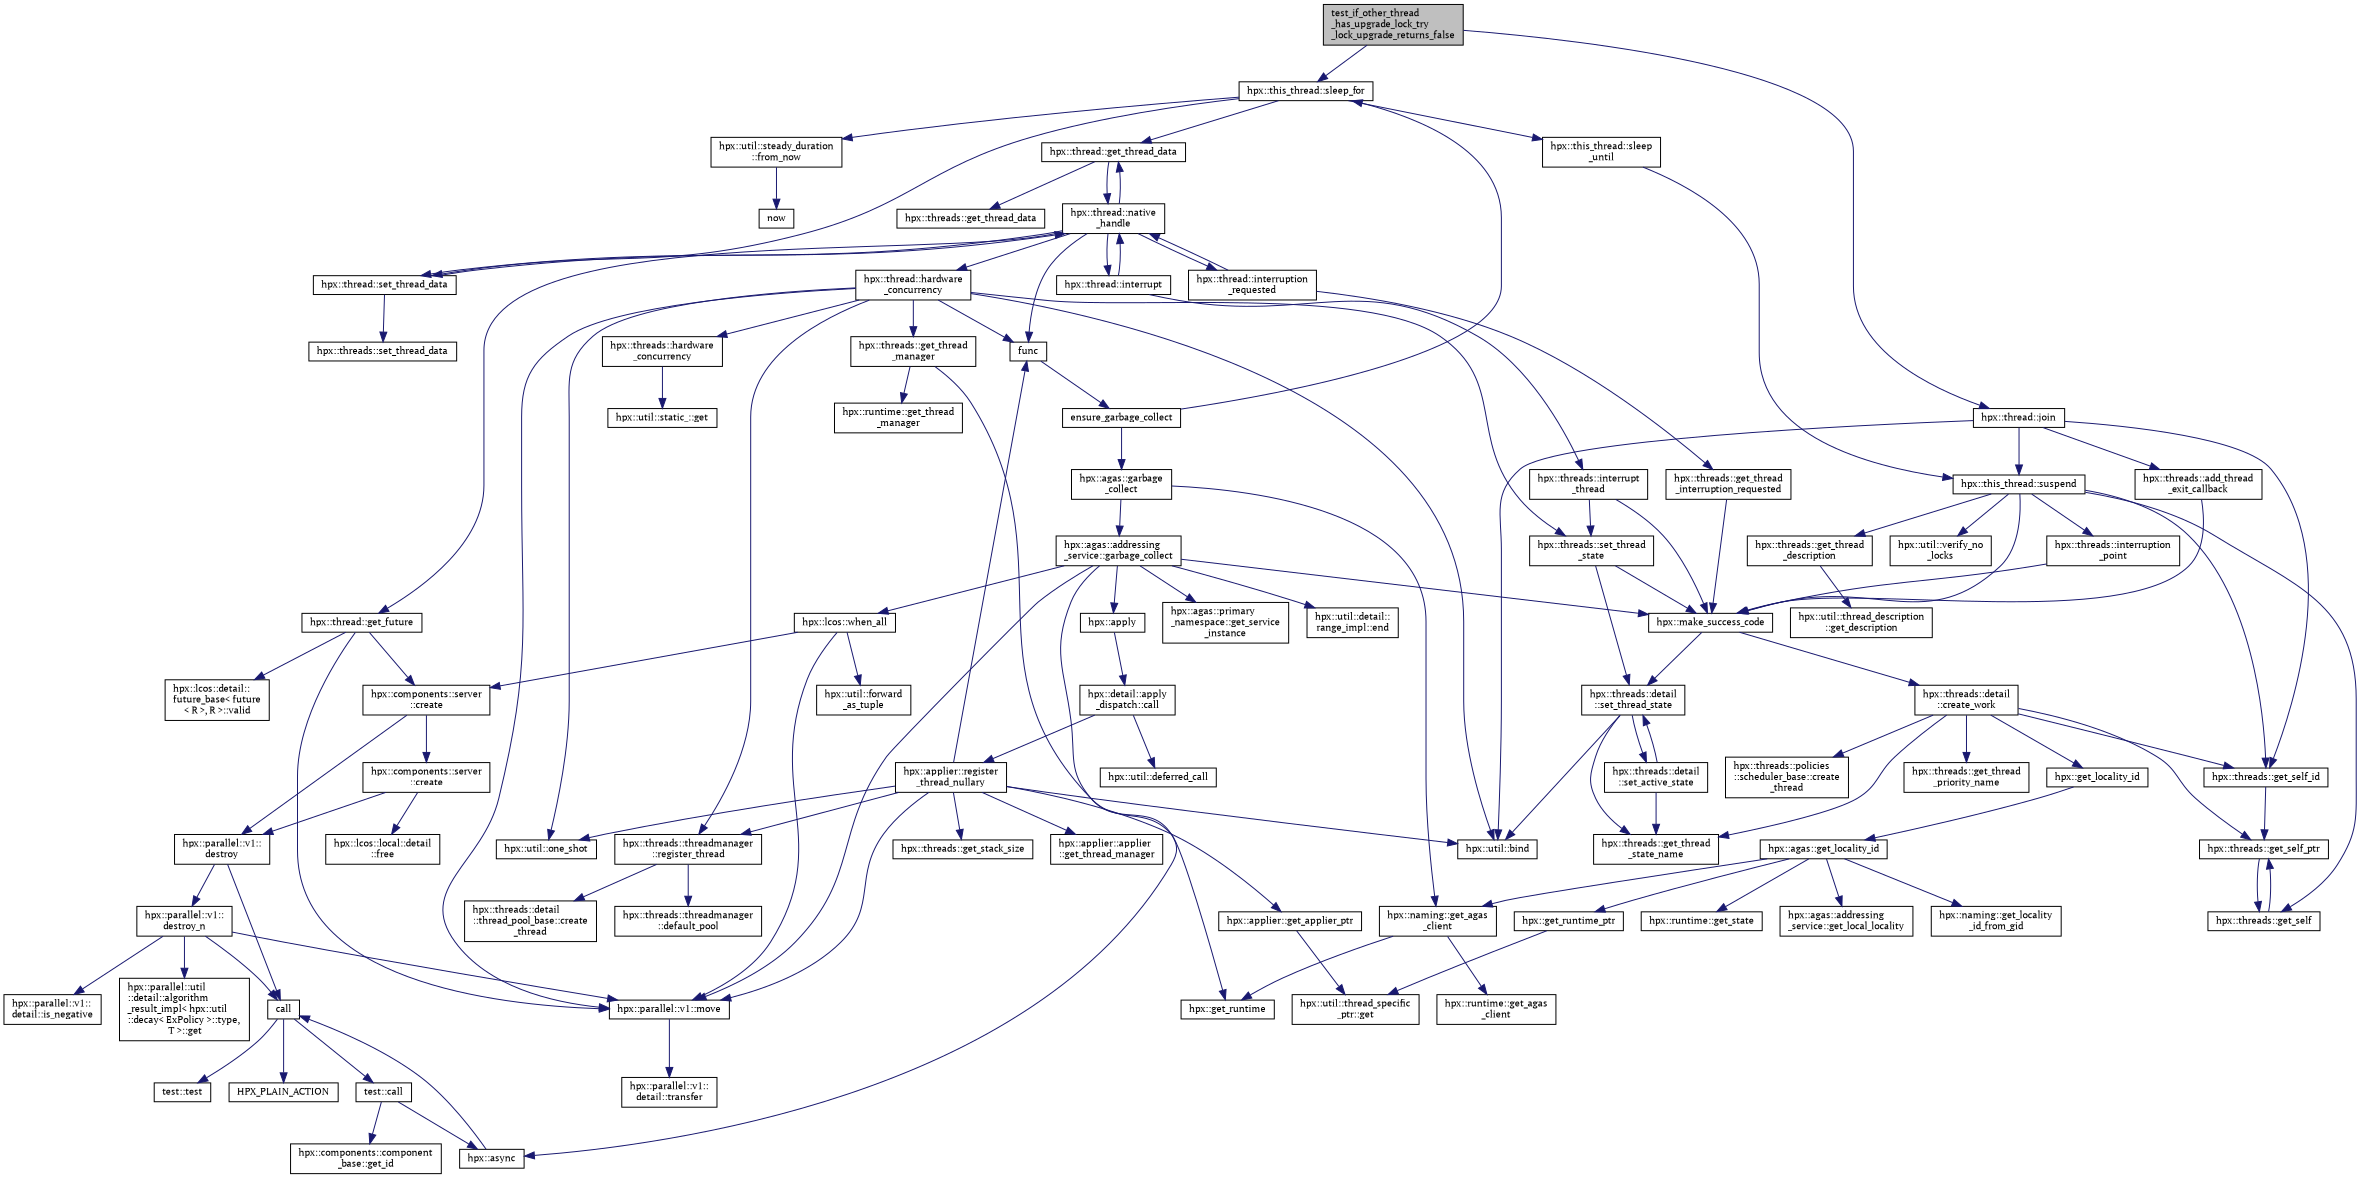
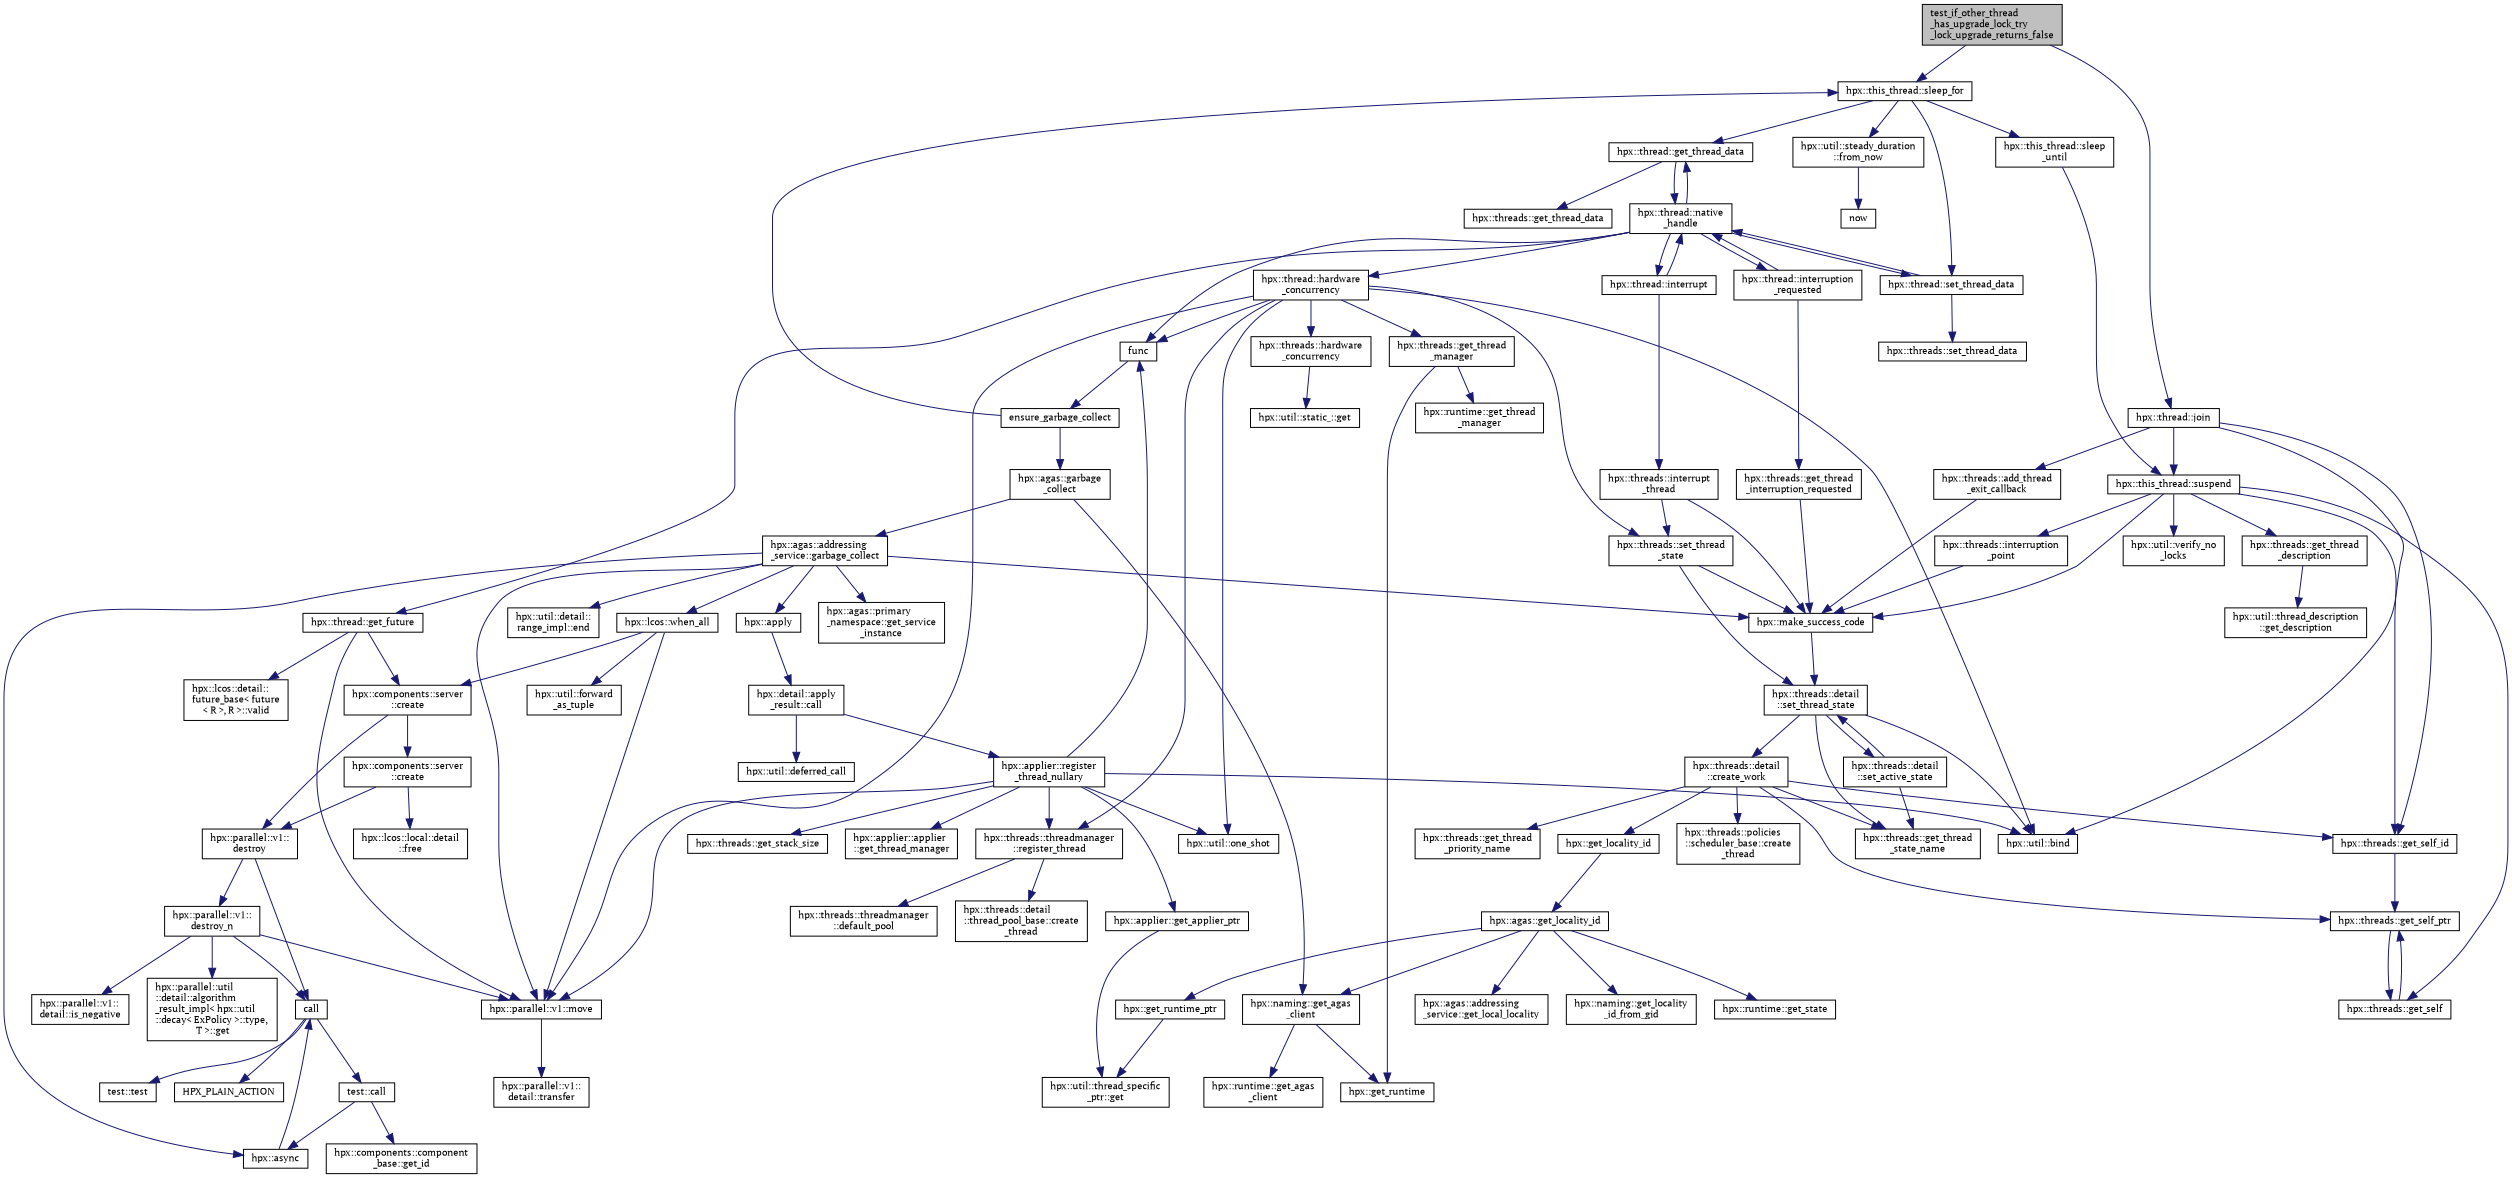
  digraph {
    fontname="PT Serif"
    rankdir=TB
    node [color=black fillcolor=white fontname="PT Serif" fontsize=10 shape=record style=filled]
    edge [color=midnightblue fontname="PT Serif" fontsize=10 labelfontname=Helvetica labelfontsize=10 style=solid]
    n1 [fillcolor=grey75 fontcolor=black height=0.2 label="test_if_other_thread\l_has_upgrade_lock_try\l_lock_upgrade_returns_false" width=0.4]
    n2 [height=0.2 label="hpx::this_thread::sleep_for" width=0.4]
    n3 [height=0.2 label="hpx::thread::join" width=0.4]
    n4 [height=0.2 label="hpx::this_thread::sleep\l_until" width=0.4]
    n5 [height=0.2 label="hpx::util::steady_duration\l::from_now" width=0.4]
    n6 [height=0.2 label="hpx::thread::get_thread_data" width=0.4]
    n7 [height=0.2 label="hpx::thread::set_thread_data" width=0.4]
    n8 [height=0.2 label="hpx::this_thread::suspend" width=0.4]
    n9 [height=0.2 label="hpx::threads::get_self_id" width=0.4]
    n10 [height=0.2 label="hpx::util::bind" width=0.4]
    n11 [height=0.2 label="hpx::threads::add_thread\l_exit_callback" width=0.4]
    n12 [height=0.2 label=now width=0.4]
    n13 [height=0.2 label="hpx::threads::get_thread_data" width=0.4]
    n14 [height=0.2 label="hpx::thread::native\l_handle" width=0.4]
    n15 [height=0.2 label="hpx::threads::set_thread_data" width=0.4]
    n16 [height=0.2 label="hpx::threads::get_self" width=0.4]
    n17 [height=0.2 label="hpx::threads::interruption\l_point" width=0.4]
    n18 [height=0.2 label="hpx::make_success_code" width=0.4]
    n19 [height=0.2 label="hpx::util::verify_no\l_locks" width=0.4]
    n20 [height=0.2 label="hpx::threads::get_thread\l_description" width=0.4]
    n21 [height=0.2 label="hpx::threads::get_self_ptr" width=0.4]
    n22 [height=0.2 label="hpx::threads::detail\l::set_thread_state" width=0.4]
    n23 [height=0.2 label="hpx::util::thread_description\l::get_description" width=0.4]
    n24 [height=0.2 label="hpx::thread::hardware\l_concurrency" width=0.4]
    n25 [height=0.2 label=func width=0.4]
    n26 [height=0.2 label="hpx::thread::interrupt" width=0.4]
    n27 [height=0.2 label="hpx::thread::interruption\l_requested" width=0.4]
    n28 [height=0.2 label="hpx::thread::get_future" width=0.4]
    n29 [height=0.2 label="hpx::threads::hardware\l_concurrency" width=0.4]
    n30 [height=0.2 label="hpx::util::one_shot" width=0.4]
    n31 [height=0.2 label="hpx::parallel::v1::move" width=0.4]
    n32 [height=0.2 label="hpx::threads::threadmanager\l::register_thread" width=0.4]
    n33 [height=0.2 label="hpx::threads::get_thread\l_manager" width=0.4]
    n34 [height=0.2 label="hpx::threads::set_thread\l_state" width=0.4]
    n35 [height=0.2 label=ensure_garbage_collect width=0.4]
    n36 [height=0.2 label="hpx::threads::interrupt\l_thread" width=0.4]
    n37 [height=0.2 label="hpx::threads::get_thread\l_interruption_requested" width=0.4]
    n38 [height=0.2 label="hpx::components::server\l::create" width=0.4]
    n39 [height=0.2 label="hpx::lcos::detail::\lfuture_base\< future\l\< R \>, R \>::valid" width=0.4]
    n40 [height=0.2 label="hpx::util::static_::get" width=0.4]
    n41 [height=0.2 label="hpx::parallel::v1::\ldetail::transfer" width=0.4]
    n42 [height=0.2 label="hpx::threads::threadmanager\l::default_pool" width=0.4]
    n43 [height=0.2 label="hpx::threads::detail\l::thread_pool_base::create\l_thread" width=0.4]
    n44 [height=0.2 label="hpx::get_runtime" width=0.4]
    n45 [height=0.2 label="hpx::runtime::get_thread\l_manager" width=0.4]
    n46 [height=0.2 label="hpx::agas::garbage\l_collect" width=0.4]
    n47 [height=0.2 label="hpx::naming::get_agas\l_client" width=0.4]
    n48 [height=0.2 label="hpx::agas::addressing\l_service::garbage_collect" width=0.4]
    n49 [height=0.2 label="hpx::runtime::get_agas\l_client" width=0.4]
    n50 [height=0.2 label="hpx::agas::primary\l_namespace::get_service\l_instance" width=0.4]
    n51 [height=0.2 label="hpx::util::detail::\lrange_impl::end" width=0.4]
    n52 [height=0.2 label="hpx::apply" width=0.4]
    n53 [height=0.2 label="hpx::async" width=0.4]
    n54 [height=0.2 label="hpx::lcos::when_all" width=0.4]
-   n55 [height=0.2 label="hpx::detail::apply\l_dispatch::call" width=0.4]
+   n55 [height=0.2 label="hpx::detail::apply\l_result::call" width=0.4]
    n56 [height=0.2 label=call width=0.4]
    n57 [height=0.2 label="hpx::util::forward\l_as_tuple" width=0.4]
    n58 [height=0.2 label="hpx::applier::register\l_thread_nullary" width=0.4]
    n59 [height=0.2 label="hpx::util::deferred_call" width=0.4]
    n60 [height=0.2 label="hpx::applier::get_applier_ptr" width=0.4]
    n61 [height=0.2 label="hpx::threads::get_stack_size" width=0.4]
    n62 [height=0.2 label="hpx::applier::applier\l::get_thread_manager" width=0.4]
    n63 [height=0.2 label="hpx::util::thread_specific\l_ptr::get" width=0.4]
    n64 [height=0.2 label="test::test" width=0.4]
    n65 [height=0.2 label=HPX_PLAIN_ACTION width=0.4]
    n66 [height=0.2 label="test::call" width=0.4]
    n67 [height=0.2 label="hpx::components::component\l_base::get_id" width=0.4]
    n68 [height=0.2 label="hpx::components::server\l::create" width=0.4]
    n69 [height=0.2 label="hpx::parallel::v1::\ldestroy" width=0.4]
    n70 [height=0.2 label="hpx::lcos::local::detail\l::free" width=0.4]
    n71 [height=0.2 label="hpx::parallel::v1::\ldestroy_n" width=0.4]
    n72 [height=0.2 label="hpx::parallel::v1::\ldetail::is_negative" width=0.4]
    n73 [height=0.2 label="hpx::parallel::util\l::detail::algorithm\l_result_impl\< hpx::util\l::decay\< ExPolicy \>::type,\l T \>::get" width=0.4]
    n74 [height=0.2 label="hpx::threads::get_thread\l_state_name" width=0.4]
    n75 [height=0.2 label="hpx::threads::detail\l::set_active_state" width=0.4]
    n76 [height=0.2 label="hpx::threads::detail\l::create_work" width=0.4]
    n77 [height=0.2 label="hpx::threads::get_thread\l_priority_name" width=0.4]
    n78 [height=0.2 label="hpx::get_locality_id" width=0.4]
    n79 [height=0.2 label="hpx::threads::policies\l::scheduler_base::create\l_thread" width=0.4]
    n80 [height=0.2 label="hpx::agas::get_locality_id" width=0.4]
    n81 [height=0.2 label="hpx::get_runtime_ptr" width=0.4]
    n82 [height=0.2 label="hpx::runtime::get_state" width=0.4]
    n83 [height=0.2 label="hpx::agas::addressing\l_service::get_local_locality" width=0.4]
    n84 [height=0.2 label="hpx::naming::get_locality\l_id_from_gid" width=0.4]
    n1 -> n2
    n1 -> n3
    n2 -> n4
    n2 -> n5
    n2 -> n6
    n2 -> n7
    n3 -> n8
    n3 -> n9
    n3 -> n10
    n3 -> n11
    n4 -> n8
    n5 -> n12
    n6 -> n13
    n6 -> n14
    n7 -> n14
    n7 -> n15
    n8 -> n9
    n8 -> n16
    n8 -> n17
    n8 -> n18
    n8 -> n19
    n8 -> n20
    n9 -> n21
    n11 -> n18
    n14 -> n6
    n14 -> n7
    n14 -> n24
    n14 -> n25
    n14 -> n26
    n14 -> n27
    n14 -> n28
    n16 -> n21
    n17 -> n18
    n18 -> n22
    n20 -> n23
    n21 -> n16
    n22 -> n10
    n22 -> n74
    n22 -> n75
-   n18 -> n76
+   n22 -> n76
    n24 -> n10
    n24 -> n25
    n24 -> n29
    n24 -> n30
    n24 -> n31
    n24 -> n32
    n24 -> n33
    n24 -> n34
    n25 -> n35
    n26 -> n14
    n26 -> n36
    n27 -> n14
    n27 -> n37
    n28 -> n31
    n28 -> n38
    n28 -> n39
    n29 -> n40
    n31 -> n41
    n32 -> n42
    n32 -> n43
    n33 -> n44
    n33 -> n45
    n34 -> n18
    n34 -> n22
    n35 -> n2
    n35 -> n46
    n36 -> n18
    n36 -> n34
    n37 -> n18
    n38 -> n68
    n38 -> n69
    n46 -> n47
    n46 -> n48
    n47 -> n44
    n47 -> n49
    n48 -> n18
    n48 -> n31
    n48 -> n50
    n48 -> n51
    n48 -> n52
    n48 -> n53
    n48 -> n54
    n52 -> n55
    n53 -> n56
    n54 -> n31
    n54 -> n38
    n54 -> n57
    n55 -> n58
    n55 -> n59
    n56 -> n64
    n56 -> n65
    n56 -> n66
    n58 -> n10
    n58 -> n25
    n58 -> n30
    n58 -> n31
    n58 -> n32
    n58 -> n60
    n58 -> n61
    n58 -> n62
    n60 -> n63
    n66 -> n53
    n66 -> n67
    n68 -> n69
    n68 -> n70
    n69 -> n56
    n69 -> n71
    n71 -> n31
    n71 -> n56
    n71 -> n72
    n71 -> n73
    n75 -> n22
    n75 -> n74
    n76 -> n9
    n76 -> n21
    n76 -> n74
    n76 -> n77
    n76 -> n78
    n76 -> n79
    n78 -> n80
    n80 -> n47
    n80 -> n81
    n80 -> n82
    n80 -> n83
    n80 -> n84
    n81 -> n63
  }
